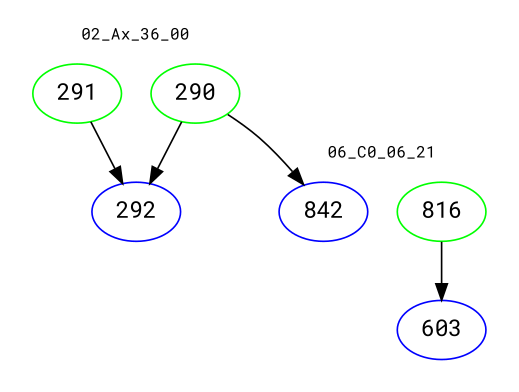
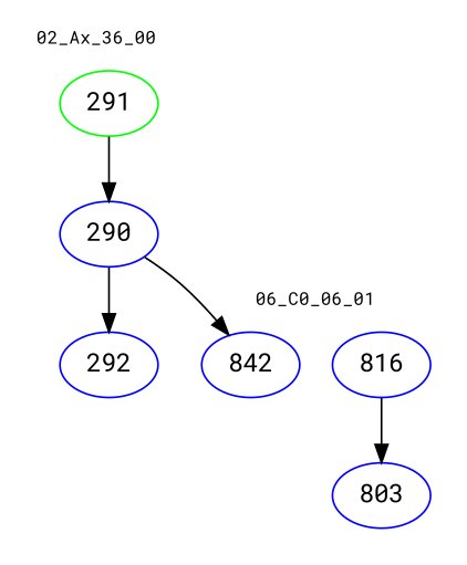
  digraph {
    fontname="Roboto Mono"
    node [color=blue fontname="Roboto Mono"]
    edge [color=black fontname="Roboto Mono"]
    n1 [color=green label=291]
-   n2 [color=green label=290]
+   n2 [label=290]
    n3 [label=292]
-   n4 [color=green label=816]
-   n5 [label=603]
+   n4 [label=816]
+   n5 [label=803]
    n6 [label=842]
    subgraph cluster_1 {
      color=white
      fontsize=10
      label="02_Ax_36_00"
      n1
      n2
      n3
    }
    subgraph cluster_2 {
      color=white
      fontsize=10
-     label="06_C0_06_21"
+     label="06_C0_06_01"
      n4
      n5
      n6
    }
-   n1 -> n3
+   n1 -> n2
    n2 -> n3
    n2 -> n6
    n4 -> n5
  }
